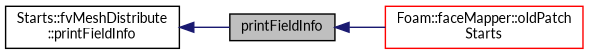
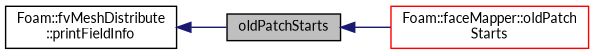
  digraph {
    fontname=Lato
    rankdir=LR
    node [color=black fontname=Lato fontsize=10 shape=record]
    edge [color=midnightblue dir=back fontname=Lato fontsize=10 labelfontname=FreeSans labelfontsize=10 style=solid]
-   n1 [fillcolor=grey75 fontcolor=black height=0.2 label=printFieldInfo style=filled width=0.4]
+   n1 [fillcolor=grey75 fontcolor=black height=0.2 label=oldPatchStarts style=filled width=0.4]
    n2 [color=red height=0.2 label="Foam::faceMapper::oldPatch\lStarts" width=0.4]
-   n3 [height=0.2 label="Starts::fvMeshDistribute\l::printFieldInfo" width=0.4]
+   n3 [height=0.2 label="Foam::fvMeshDistribute\l::printFieldInfo" width=0.4]
    n1 -> n2
    n3 -> n1
  }
